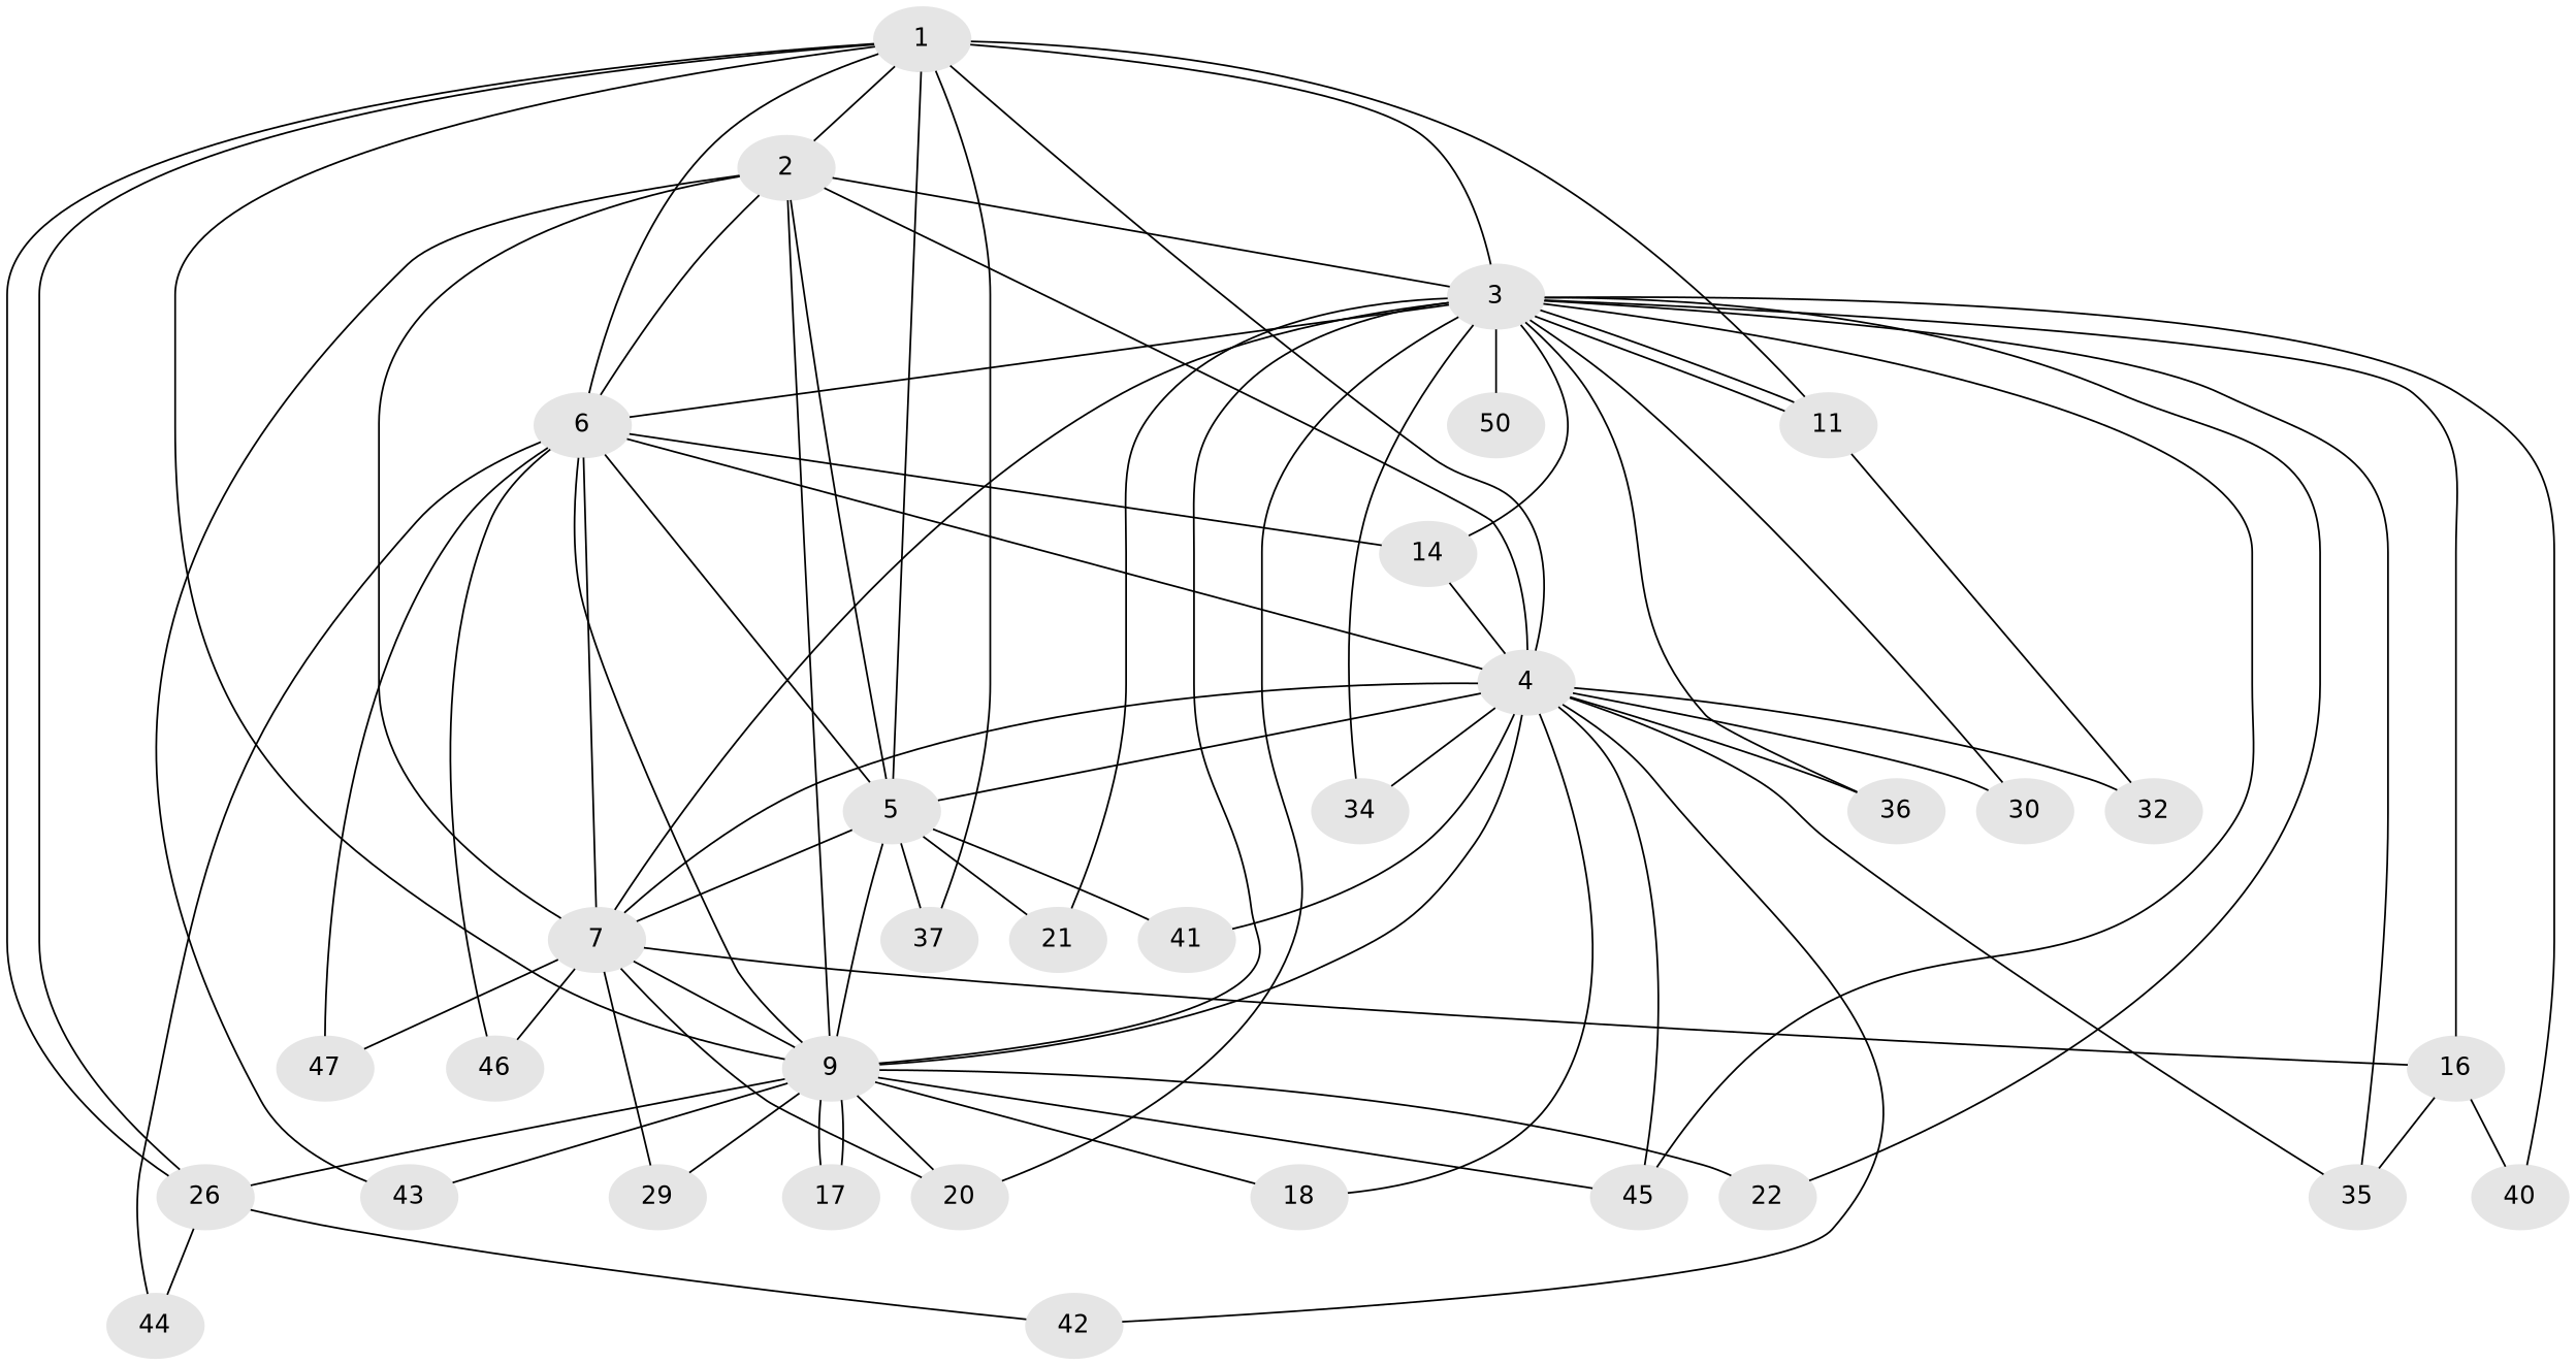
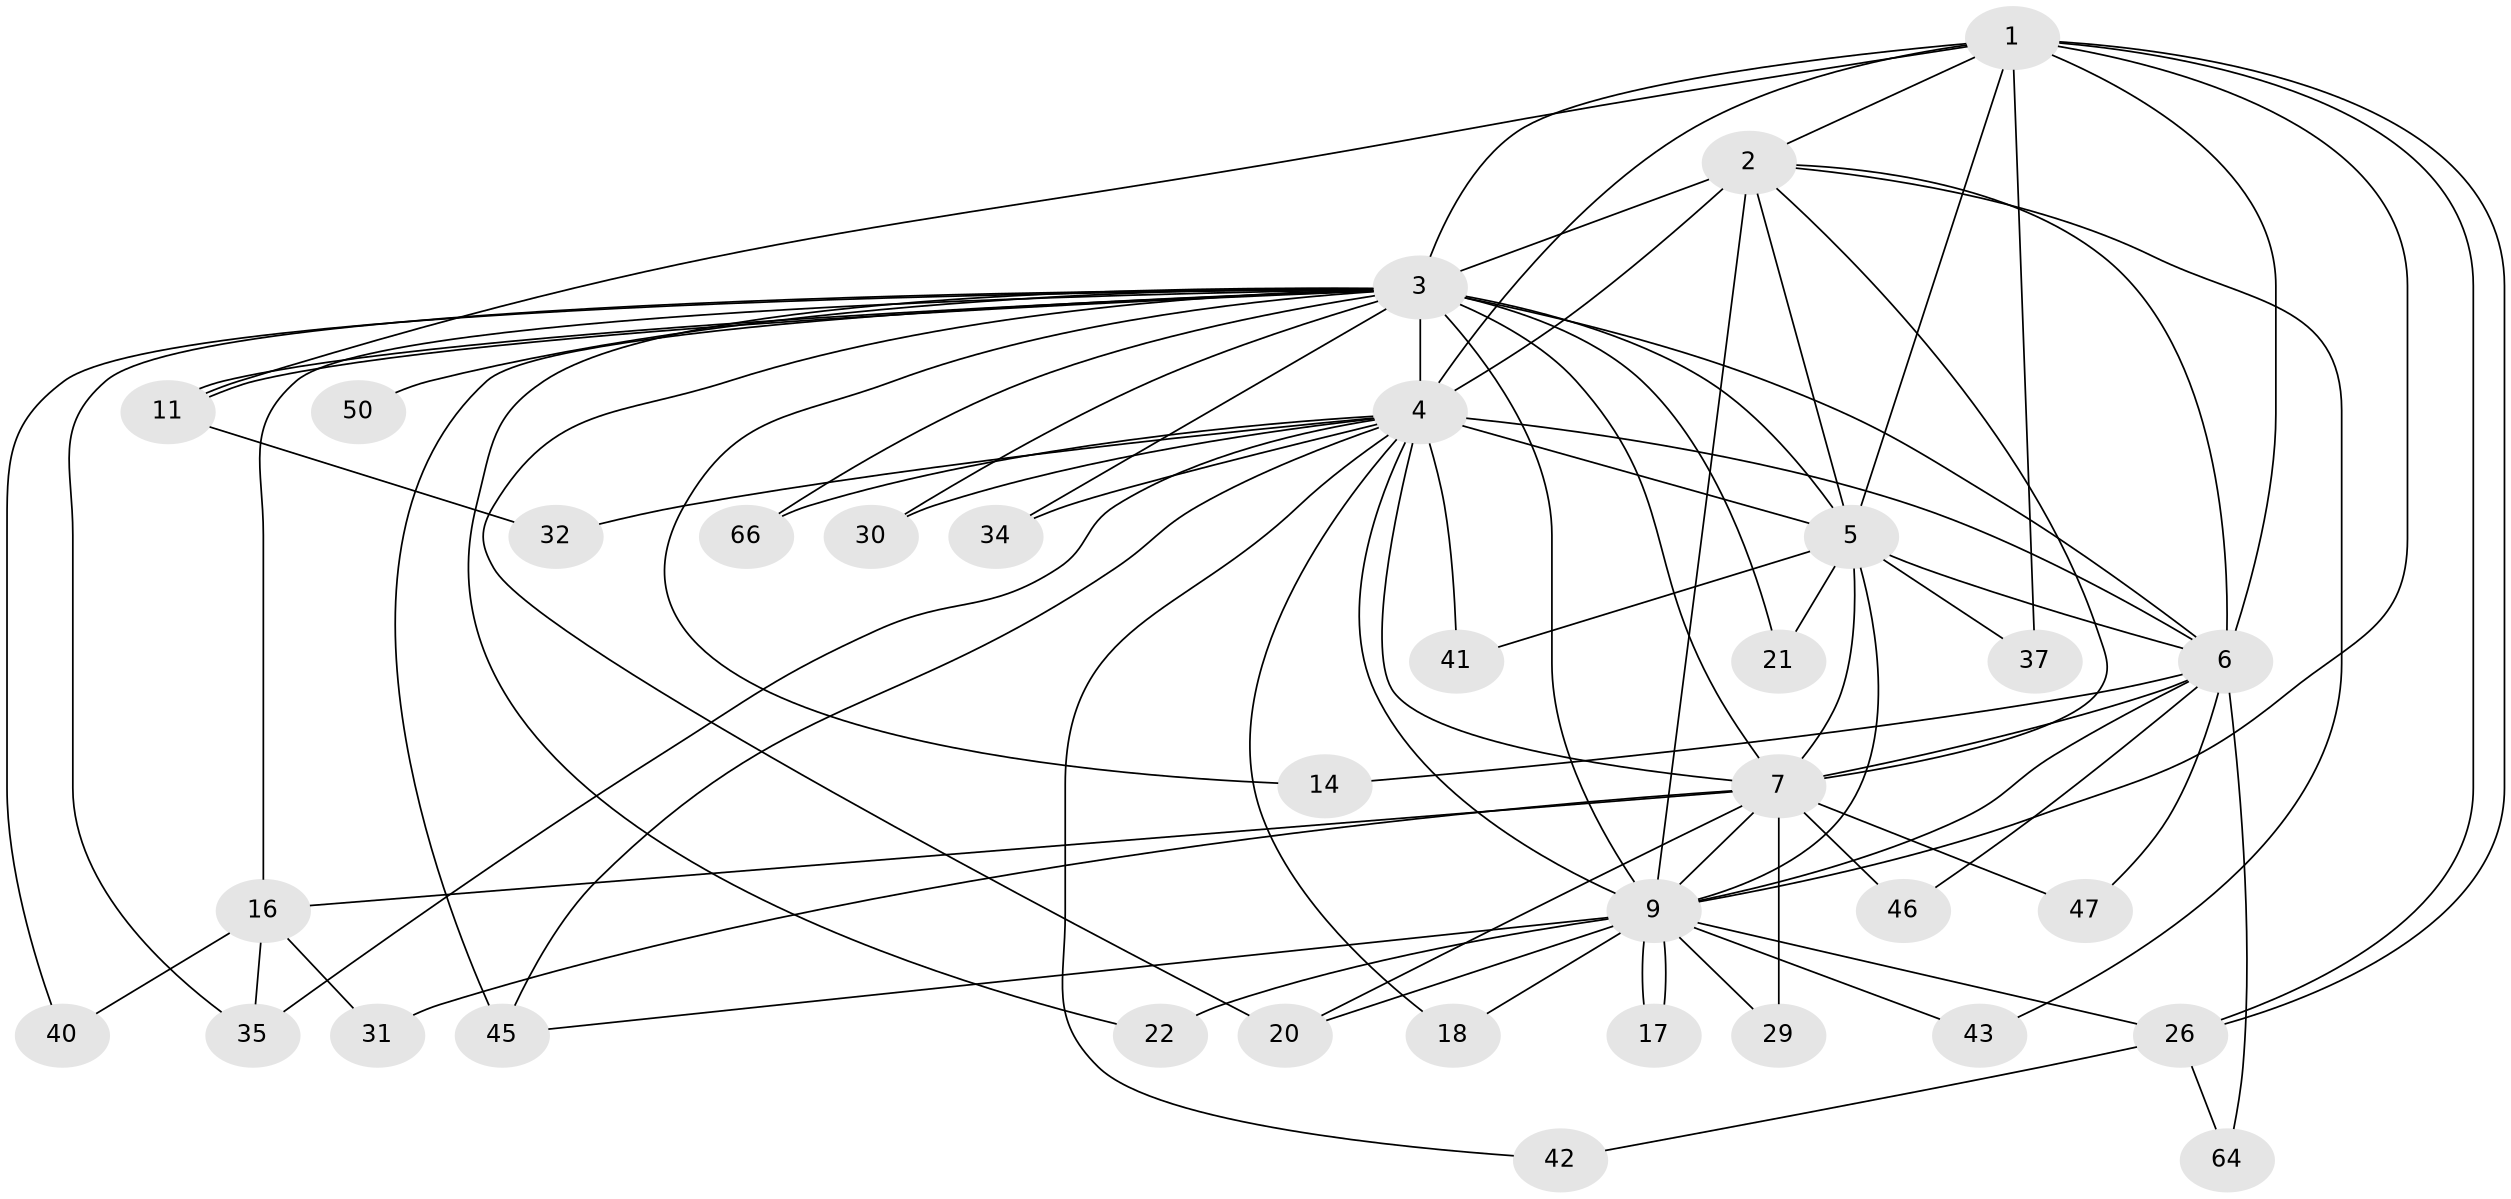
  graph {
    fontname="DejaVu Sans"
    node [color=gray90 fontname="DejaVu Sans" style=filled]
    edge [fontname="DejaVu Sans"]
    1 [super="+25"]
    2 [super="+23"]
    3 [super="+10"]
    4 [super="+8"]
    5 [super="+12"]
    6 [super="+28"]
    9 [super="+13"]
    11 [super="+15"]
    26 [super="+33"]
    37
    7 [super="+19"]
    43
    14
    16 [super="+24"]
    20 [super="+27"]
    21
    22
    30
    34
    35 [super="+39"]
-   36
+   36 [label=66]
    40
    45 [super="+48"]
    50
    18
    32
    41
    42
-   44
+   44 [label=64]
    46
    47
    29
+   31
    17
    1 -- 2
    1 -- 3 [weight=2]
    1 -- 4 [weight=2]
    1 -- 5 [weight=2]
    1 -- 6
    1 -- 9
    1 -- 11
    1 -- 26
    1 -- 26
    1 -- 37
    2 -- 3 [weight=2]
    2 -- 4 [weight=2]
    2 -- 5
    2 -- 6
    2 -- 9 [weight=2]
    2 -- 7
    2 -- 43
-   14 -- 4 [weight=4]
+   3 -- 4 [weight=4]
+   3 -- 5 [weight=2]
    3 -- 6 [weight=2]
    3 -- 9 [weight=3]
    3 -- 11
    3 -- 11
    3 -- 7 [weight=2]
    3 -- 14
    3 -- 16
    3 -- 20
    3 -- 21
    3 -- 22
    3 -- 30
    3 -- 34
    3 -- 35
    3 -- 36
    3 -- 40
    3 -- 45
    3 -- 50 [weight=2]
    4 -- 5 [weight=2]
    4 -- 6 [weight=2]
    4 -- 9 [weight=2]
    4 -- 7 [weight=2]
    4 -- 30
    4 -- 34
    4 -- 35
    4 -- 36
    4 -- 45
    4 -- 18
    4 -- 32
    4 -- 41
    4 -- 42
    5 -- 6
    5 -- 9 [weight=2]
    5 -- 37
    5 -- 7
    5 -- 21
    5 -- 41
    6 -- 9
    6 -- 7 [weight=3]
    6 -- 14
    6 -- 44
    6 -- 46
    6 -- 47
    9 -- 26
    9 -- 43
    9 -- 20
    9 -- 22
    9 -- 45
    9 -- 18
    9 -- 29
    9 -- 17
    9 -- 17
    11 -- 32
    26 -- 42
    26 -- 44
    7 -- 9
    7 -- 16 [weight=2]
    7 -- 20
    7 -- 46
    7 -- 47
    7 -- 29
+   7 -- 31
    16 -- 35
    16 -- 40
+   16 -- 31
  }
